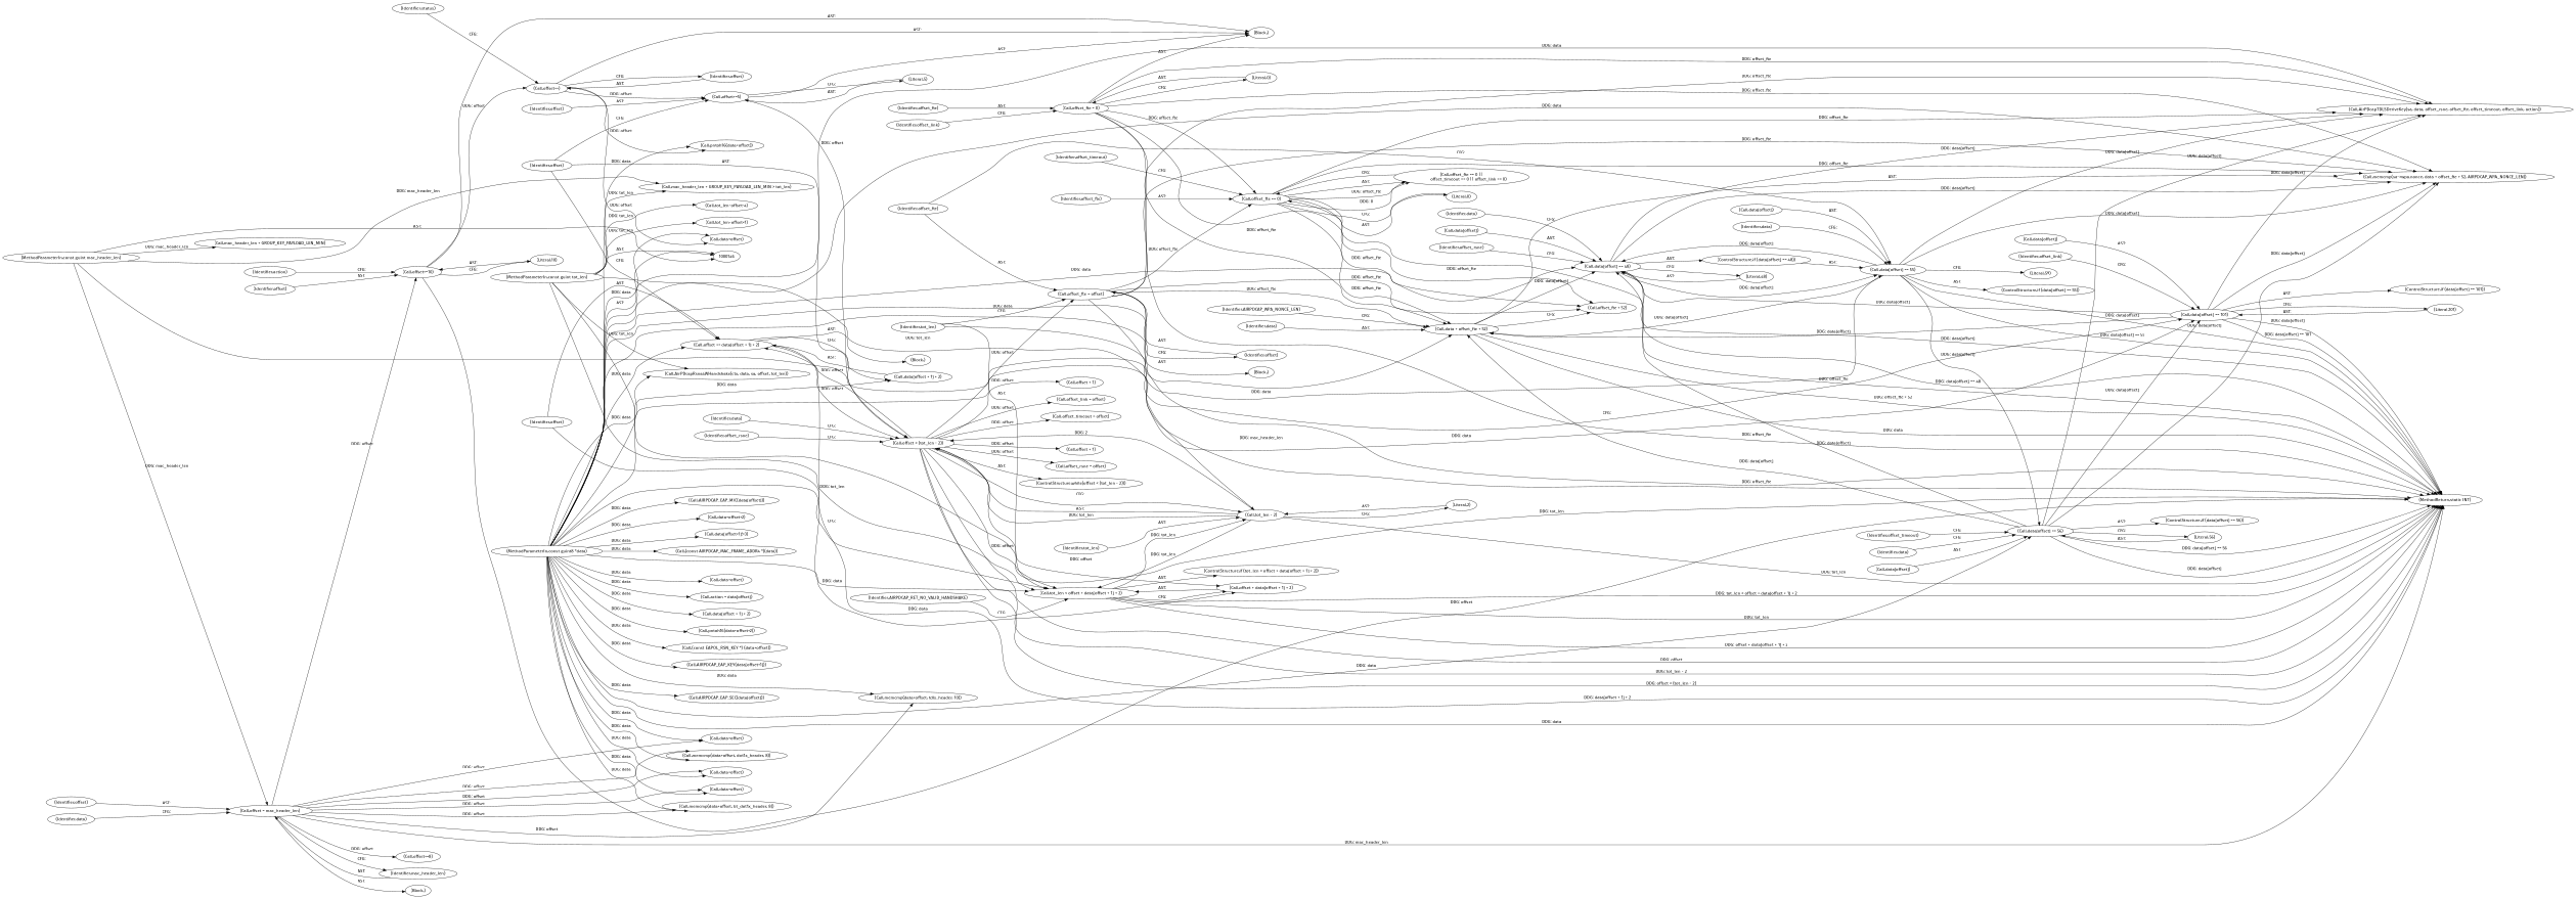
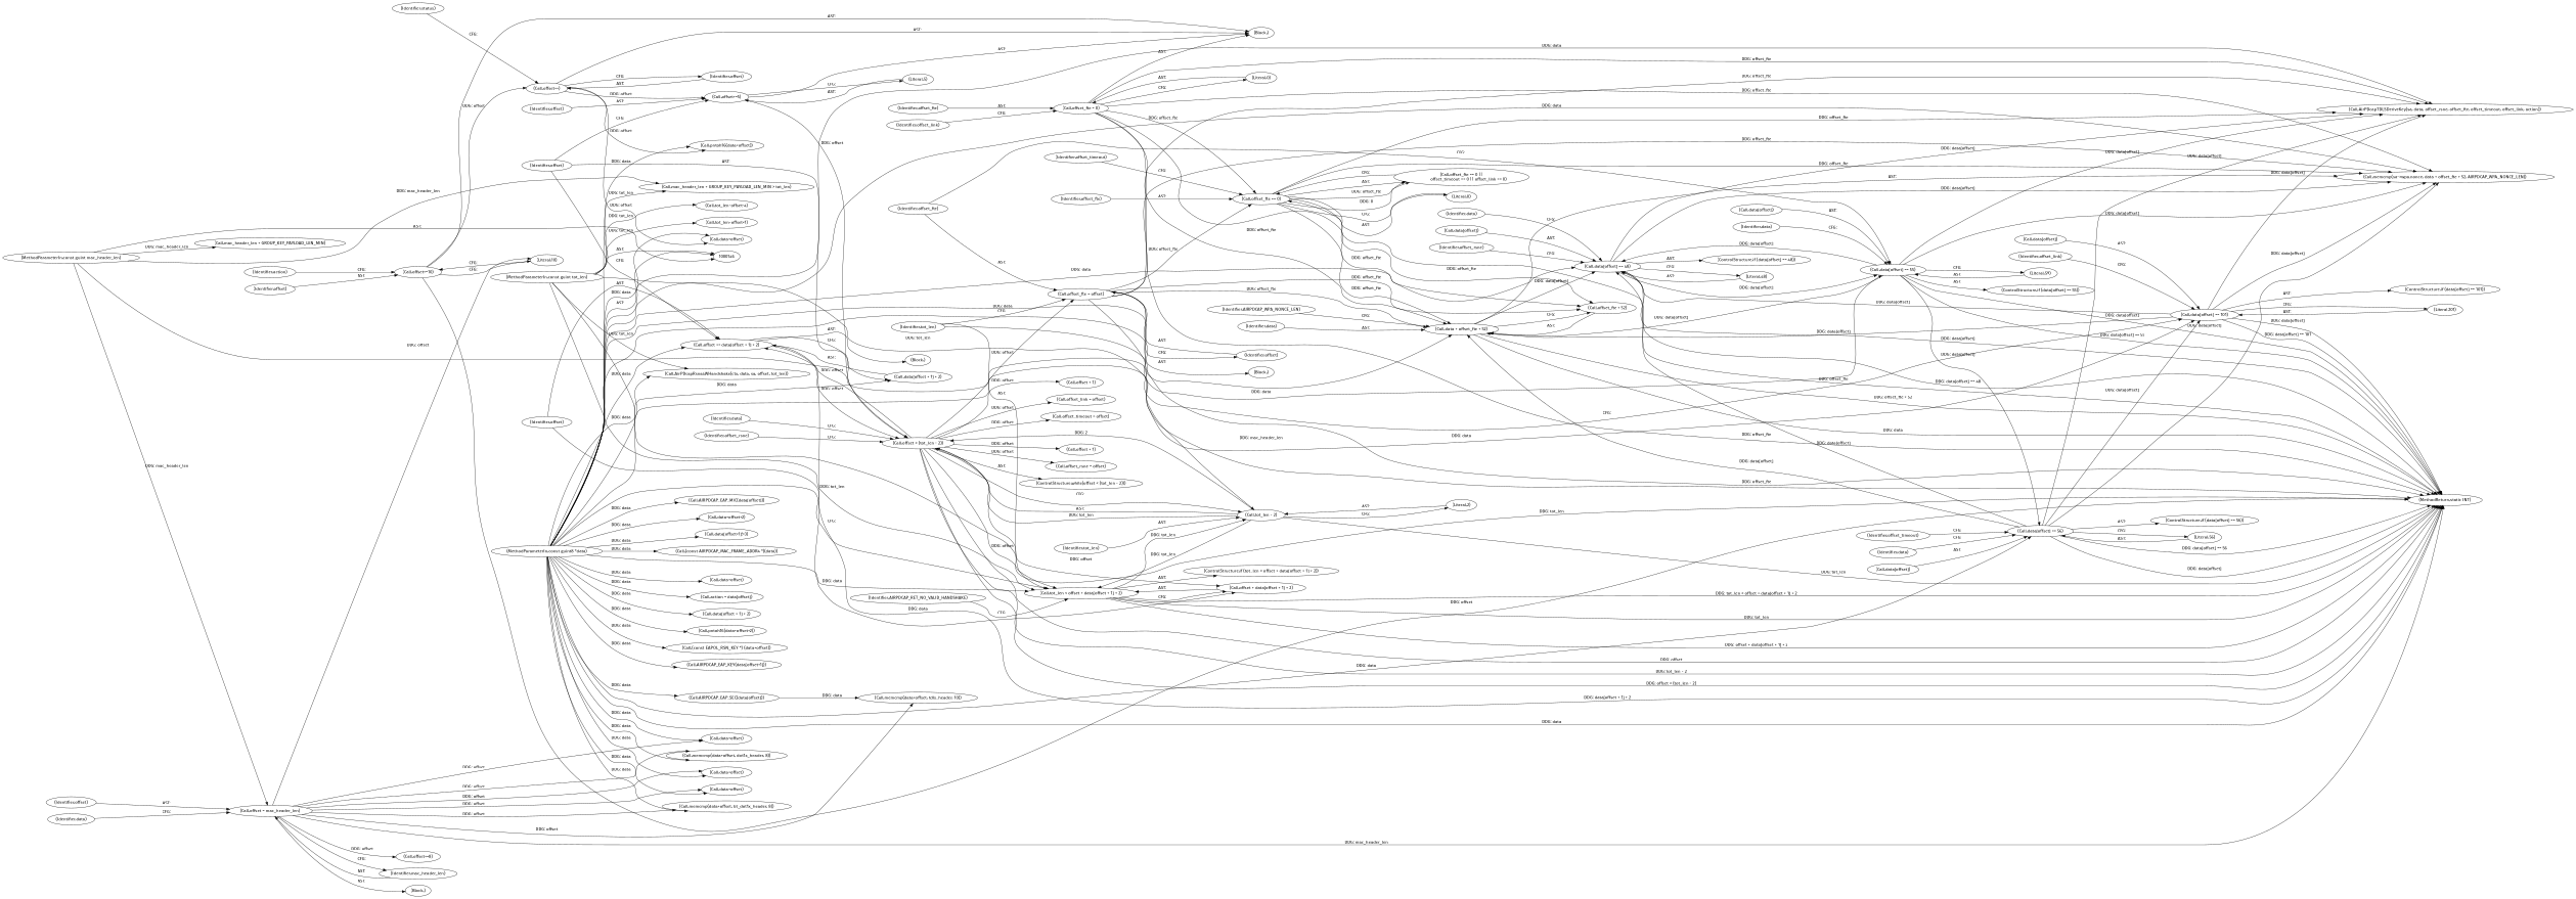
  digraph {
    fontname="Fira Sans"
    rankdir=LR
    node [fontname="Fira Sans"]
    edge [fontname="Fira Sans"]
    n1 [label="(Call,data + offset_fte + 52)"]
    n2 [label="(MethodReturn,static INT)"]
    n3 [label="(Call,offset_fte + 52)"]
    n4 [label="(Call,memcmp(sa->wpa.nonce, data + offset_fte + 52, AIRPDCAP_WPA_NONCE_LEN))"]
    n5 [label="(Call,data[offset] == 48)"]
    n6 [label="(Call,data[offset] == 56)"]
    n7 [label="(Call,data[offset] == 101)"]
    n8 [label="(ControlStructure,if (data[offset] == 56))"]
    n9 [label="(Literal,56)"]
    n10 [label="(Call,AirPDcapTDLSDeriveKey(sa, data, offset_rsne, offset_fte, offset_timeout, offset_link, action))"]
    n11 [label="(Call,data[offset] == 55)"]
    n12 [label="(ControlStructure,if (data[offset] == 48))"]
    n13 [label="(Literal,48)"]
    n14 [label="(ControlStructure,if (data[offset] == 101))"]
    n15 [label="(Literal,101)"]
    n16 [label="(Literal,59)"]
    n17 [label="(ControlStructure,if (data[offset] == 55))"]
    n18 [label="(MethodParameterIn,const guint8 *data)"]
    n19 [label="(Call,offset += data[offset + 1] + 2)"]
    n20 [label="(Call,tot_len < offset + data[offset + 1] + 2)"]
    n21 [label="(Call,data+offset+2)"]
    n22 [label="(Call,data[offset+1]!=3)"]
    n23 [label="(Call,(const AIRPDCAP_MAC_FRAME_ADDR4 *)(data))"]
    n24 [label="(Call,data+offset)"]
    n25 [label="(Call,data+offset)"]
    n26 [label="(Call,data[offset + 1] + 2)"]
    n27 [label="(Call,action = data[offset])"]
    n28 [label="(Call,data[offset + 1] + 2)"]
    n29 [label="(Call,pntoh16(data+offset+2))"]
    n30 [label="(Call,memcmp(data+offset, bt_dot1x_header, 8))"]
    n31 [label="(Call,memcmp(data+offset, dot1x_header, 8))"]
    n32 [label="(Call,offset + data[offset + 1] + 2)"]
    n33 [label="(Call,AIRPDCAP_EAP_SEC(data[offset]))"]
    n34 [label="(Call,memcmp(data+offset, tdls_header, 10))"]
    n35 [label="(Call,data+offset)"]
    n36 [label="(Call,(const EAPOL_RSN_KEY *) (data+offset))"]
    n37 [label="(Call,pntoh16(data+offset))"]
    n38 [label="(Call,AIRPDCAP_EAP_KEY(data[offset+1]))"]
    n39 [label="(Call,data+offset)"]
    n40 [label="(Call,AIRPDCAP_EAP_MIC(data[offset]))"]
    n41 [label="(Call,data+offset)"]
    n42 [label="(Call,AirPDcapRsna4WHandshake(ctx, data, sa, offset, tot_len))"]
    1000146
    n44 [label="(Call,offset < (tot_len - 2))"]
    n45 [label="(Block,)"]
    n46 [label="(Call,tot_len - 2)"]
    n47 [label="(ControlStructure,if (tot_len < offset + data[offset + 1] + 2))"]
    n48 [label="(Call,offset_fte == 0)"]
    n49 [label="(Call,offset_fte == 0 ||\n            offset_timeout == 0 || offset_link == 0)"]
    n50 [label="(Literal,0)"]
    n51 [label="(Call,offset_fte = 0)"]
    n52 [label="(Block,)"]
    n53 [label="(Literal,0)"]
    n54 [label="(Call,offset_fte = offset)"]
    n55 [label="(Identifier,offset)"]
    n56 [label="(Block,)"]
    n57 [label="(Call,offset_timeout = offset)"]
    n58 [label="(Call,offset + 1)"]
    n59 [label="(Call,offset_rsne = offset)"]
    n60 [label="(ControlStructure,while(offset < (tot_len - 2)))"]
    n61 [label="(Call,offset + 1)"]
    n62 [label="(Call,offset_link = offset)"]
    n63 [label="(Literal,2)"]
    n64 [label="(Call,offset+=5)"]
    n65 [label="(Literal,5)"]
    n66 [label="(Call,offset++)"]
    n67 [label="(Identifier,offset)"]
    n68 [label="(Call,offset+=10)"]
    n69 [label="(Literal,10)"]
    n70 [label="(Call,offset = mac_header_len)"]
    n71 [label="(Call,offset+=8)"]
    n72 [label="(Identifier,mac_header_len)"]
    n73 [label="(Block,)"]
    n74 [label="(MethodParameterIn,const guint mac_header_len)"]
    n75 [label="(Call,mac_header_len + GROUP_KEY_PAYLOAD_LEN_MIN > tot_len)"]
    n76 [label="(Call,mac_header_len + GROUP_KEY_PAYLOAD_LEN_MIN)"]
    n77 [label="(MethodParameterIn,const guint tot_len)"]
    n78 [label="(Call,tot_len-offset+1)"]
    n79 [label="(Call,tot_len-offset-4)"]
    n80 [label="(Identifier,offset_fte)"]
    n81 [label="(Identifier,data)"]
    n82 [label="(Call,data[offset])"]
    n83 [label="(Identifier,offset)"]
    n84 [label="(Identifier,AIRPDCAP_RET_NO_VALID_HANDSHAKE)"]
    n85 [label="(Identifier,offset_timeout)"]
    n86 [label="(Identifier,offset)"]
    n87 [label="(Identifier,offset_link)"]
    n88 [label="(Identifier,offset_rsne)"]
    n89 [label="(Identifier,action)"]
    n90 [label="(Identifier,offset_fte)"]
    n91 [label="(Identifier,data)"]
    n92 [label="(Identifier,data)"]
    n93 [label="(Identifier,offset)"]
    n94 [label="(Identifier,tot_len)"]
    n95 [label="(Identifier,tot_len)"]
    n96 [label="(Identifier,AIRPDCAP_WPA_NONCE_LEN)"]
    n97 [label="(Identifier,offset_link)"]
    n98 [label="(Identifier,data)"]
    n99 [label="(Identifier,data)"]
    n100 [label="(Identifier,data)"]
    n101 [label="(Identifier,offset)"]
    n102 [label="(Identifier,offset_timeout)"]
    n103 [label="(Identifier,status)"]
    n104 [label="(Call,data[offset])"]
    n105 [label="(Identifier,offset)"]
    n106 [label="(Call,data[offset])"]
    n107 [label="(Call,data[offset])"]
    n108 [label="(Identifier,offset_rsne)"]
    n109 [label="(Identifier,offset_fte)"]
    n1 -> n2 [label="DDG: offset_fte + 52"]
    n1 -> n2 [label="DDG: data"]
    n1 -> n3 [label="CFG: "]
    n1 -> n4 [label="AST: "]
    n1 -> n5 [label="DDG: data[offset]"]
+   n3 -> n1 [label="AST: "]
    n5 -> n2 [label="DDG: data[offset]"]
    n5 -> n2 [label="DDG: data[offset] == 48"]
    n5 -> n4 [label="DDG: data[offset]"]
    n5 -> n10 [label="DDG: data[offset]"]
    n5 -> n11 [label="DDG: data[offset]"]
    n5 -> n12 [label="AST: "]
    n5 -> n13 [label="CFG: "]
    n6 -> n1 [label="DDG: data[offset]"]
    n6 -> n2 [label="DDG: data[offset]"]
    n6 -> n2 [label="DDG: data[offset] == 56"]
    n6 -> n4 [label="DDG: data[offset]"]
    n6 -> n5 [label="DDG: data[offset]"]
    n6 -> n7 [label="DDG: data[offset]"]
    n6 -> n8 [label="AST: "]
    n6 -> n9 [label="CFG: "]
    n6 -> n10 [label="DDG: data[offset]"]
    n7 -> n1 [label="DDG: data[offset]"]
    n7 -> n2 [label="DDG: data[offset] == 101"]
    n7 -> n2 [label="DDG: data[offset]"]
    n7 -> n4 [label="DDG: data[offset]"]
    n7 -> n5 [label="DDG: data[offset]"]
    n7 -> n10 [label="DDG: data[offset]"]
    n7 -> n14 [label="AST: "]
    n7 -> n15 [label="CFG: "]
    n9 -> n6 [label="AST: "]
    n11 -> n1 [label="DDG: data[offset]"]
    n11 -> n2 [label="DDG: data[offset]"]
    n11 -> n2 [label="DDG: data[offset] == 55"]
    n11 -> n4 [label="DDG: data[offset]"]
    n11 -> n5 [label="DDG: data[offset]"]
    n11 -> n6 [label="DDG: data[offset]"]
    n11 -> n10 [label="DDG: data[offset]"]
    n11 -> n16 [label="CFG: "]
    n11 -> n17 [label="AST: "]
    n13 -> n5 [label="AST: "]
    n15 -> n7 [label="AST: "]
-   n12 -> n11 [label="AST: "]
+   n16 -> n11 [label="AST: "]
    n18 -> n1 [label="DDG: data"]
    n18 -> n2 [label="DDG: data"]
    n18 -> n4 [label="DDG: data"]
    n18 -> n5 [label="DDG: data"]
    n18 -> n6 [label="DDG: data"]
    n18 -> n7 [label="DDG: data"]
    n18 -> n10 [label="DDG: data"]
    n18 -> n11 [label="DDG: data"]
    n18 -> n19 [label="DDG: data"]
    n18 -> n20 [label="DDG: data"]
    n18 -> n21 [label="DDG: data"]
    n18 -> n22 [label="DDG: data"]
    n18 -> n23 [label="DDG: data"]
    n18 -> n24 [label="DDG: data"]
    n18 -> n25 [label="DDG: data"]
    n18 -> n26 [label="DDG: data"]
    n18 -> n27 [label="DDG: data"]
    n18 -> n28 [label="DDG: data"]
    n18 -> n29 [label="DDG: data"]
    n18 -> n30 [label="DDG: data"]
    n18 -> n31 [label="DDG: data"]
    n18 -> n32 [label="DDG: data"]
    n18 -> n33 [label="DDG: data"]
-   n18 -> n34 [label="DDG: data"]
+   n33 -> n34 [label="DDG: data"]
    n18 -> n35 [label="DDG: data"]
    n18 -> n36 [label="DDG: data"]
    n18 -> n37 [label="DDG: data"]
    n18 -> n38 [label="DDG: data"]
    n18 -> n39 [label="DDG: data"]
    n18 -> n40 [label="DDG: data"]
    n18 -> n41 [label="DDG: data"]
    n18 -> n42 [label="DDG: data"]
    n18 -> 1000146 [label="AST: "]
    n19 -> n2 [label="DDG: data[offset + 1] + 2"]
    n19 -> n26 [label="CFG: "]
    n19 -> n44 [label="DDG: offset"]
    n19 -> n45 [label="AST: "]
    n20 -> n2 [label="DDG: tot_len < offset + data[offset + 1] + 2"]
    n20 -> n2 [label="DDG: tot_len"]
    n20 -> n2 [label="DDG: offset + data[offset + 1] + 2"]
    n20 -> n32 [label="CFG: "]
    n20 -> n46 [label="DDG: tot_len"]
    n20 -> n47 [label="AST: "]
    n26 -> n19 [label="AST: "]
    n32 -> n20 [label="AST: "]
    n44 -> n2 [label="DDG: offset"]
    n44 -> n2 [label="DDG: tot_len - 2"]
    n44 -> n2 [label="DDG: offset < (tot_len - 2)"]
    n44 -> n19 [label="DDG: offset"]
    n44 -> n20 [label="DDG: offset"]
    n44 -> n32 [label="DDG: offset"]
    n44 -> n46 [label="CFG: "]
    n44 -> n54 [label="DDG: offset"]
    n44 -> n57 [label="DDG: offset"]
    n44 -> n58 [label="DDG: offset"]
    n44 -> n59 [label="DDG: offset"]
    n44 -> n60 [label="AST: "]
    n44 -> n61 [label="DDG: offset"]
    n44 -> n62 [label="DDG: offset"]
    n46 -> n2 [label="DDG: tot_len"]
    n46 -> n20 [label="DDG: tot_len"]
    n46 -> n44 [label="AST: "]
    n46 -> n44 [label="DDG: tot_len"]
    n46 -> n44 [label="DDG: 2"]
    n46 -> n63 [label="CFG: "]
    n48 -> n1 [label="DDG: offset_fte"]
    n48 -> n2 [label="DDG: offset_fte"]
    n48 -> n3 [label="DDG: offset_fte"]
    n48 -> n4 [label="DDG: offset_fte"]
    n48 -> n10 [label="DDG: offset_fte"]
    n48 -> n49 [label="AST: "]
    n48 -> n49 [label="DDG: offset_fte"]
    n48 -> n49 [label="DDG: 0"]
    n48 -> n50 [label="CFG: "]
    n49 -> n48 [label="CFG: "]
    n50 -> n48 [label="AST: "]
    n51 -> n1 [label="DDG: offset_fte"]
    n51 -> n2 [label="DDG: offset_fte"]
    n51 -> n3 [label="DDG: offset_fte"]
    n51 -> n4 [label="DDG: offset_fte"]
    n51 -> n10 [label="DDG: offset_fte"]
    n51 -> n48 [label="DDG: offset_fte"]
    n51 -> n52 [label="AST: "]
    n51 -> n53 [label="CFG: "]
    n53 -> n51 [label="AST: "]
    n54 -> n1 [label="DDG: offset_fte"]
    n54 -> n2 [label="DDG: offset_fte"]
    n54 -> n3 [label="DDG: offset_fte"]
    n54 -> n4 [label="DDG: offset_fte"]
    n54 -> n10 [label="DDG: offset_fte"]
    n54 -> n48 [label="DDG: offset_fte"]
    n54 -> n55 [label="CFG: "]
    n54 -> n56 [label="AST: "]
    n55 -> n54 [label="AST: "]
    n63 -> n46 [label="AST: "]
    n64 -> n44 [label="DDG: offset"]
    n64 -> n52 [label="AST: "]
    n64 -> n65 [label="CFG: "]
    n65 -> n64 [label="AST: "]
    n66 -> n37 [label="DDG: offset"]
    n66 -> n41 [label="DDG: offset"]
    n66 -> n52 [label="AST: "]
    n66 -> n64 [label="DDG: offset"]
    n66 -> n67 [label="CFG: "]
    n67 -> n66 [label="AST: "]
    n68 -> n2 [label="DDG: offset"]
    n68 -> n52 [label="AST: "]
    n68 -> n66 [label="DDG: offset"]
    n68 -> n69 [label="CFG: "]
-   n69 -> n68 [label="AST: "]
+   n69 -> n68 [label="CFG: "]
    n70 -> n2 [label="DDG: mac_header_len"]
    n70 -> n24 [label="DDG: offset"]
    n70 -> n30 [label="DDG: offset"]
    n70 -> n31 [label="DDG: offset"]
    n70 -> n34 [label="DDG: offset"]
    n70 -> n35 [label="DDG: offset"]
    n70 -> n39 [label="DDG: offset"]
-   n70 -> n68 [label="DDG: offset"]
+   n70 -> n69 [label="DDG: offset"]
    n70 -> n71 [label="DDG: offset"]
    n70 -> n72 [label="CFG: "]
    n70 -> n73 [label="AST: "]
    n72 -> n70 [label="AST: "]
    n74 -> n2 [label="DDG: mac_header_len"]
    n74 -> 1000146 [label="AST: "]
    n74 -> n70 [label="DDG: mac_header_len"]
    n74 -> n75 [label="DDG: mac_header_len"]
    n74 -> n76 [label="DDG: mac_header_len"]
    n77 -> n2 [label="DDG: tot_len"]
    n77 -> n20 [label="DDG: tot_len"]
    n77 -> n42 [label="DDG: tot_len"]
    n77 -> 1000146 [label="AST: "]
    n77 -> n46 [label="DDG: tot_len"]
    n77 -> n75 [label="DDG: tot_len"]
    n77 -> n78 [label="DDG: tot_len"]
    n77 -> n79 [label="DDG: tot_len"]
    n80 -> n11 [label="CFG: "]
    n80 -> n54 [label="AST: "]
    n81 -> n70 [label="CFG: "]
    n82 -> n11 [label="AST: "]
    n83 -> n70 [label="AST: "]
    n84 -> n20 [label="CFG: "]
    n85 -> n6 [label="CFG: "]
    n86 -> n68 [label="AST: "]
    n87 -> n7 [label="CFG: "]
    n88 -> n44 [label="CFG: "]
    n89 -> n68 [label="CFG: "]
    n90 -> n48 [label="AST: "]
    n91 -> n5 [label="CFG: "]
    n92 -> n6 [label="CFG: "]
    n93 -> n64 [label="AST: "]
    n94 -> n7 [label="CFG: "]
    n94 -> n20 [label="AST: "]
    n94 -> n54 [label="CFG: "]
    n95 -> n46 [label="AST: "]
    n96 -> n1 [label="CFG: "]
    n97 -> n51 [label="CFG: "]
    n98 -> n11 [label="CFG: "]
    n99 -> n1 [label="AST: "]
    n100 -> n44 [label="CFG: "]
    n101 -> n19 [label="CFG: "]
    n101 -> n44 [label="AST: "]
    n101 -> n64 [label="CFG: "]
    n102 -> n48 [label="CFG: "]
    n103 -> n66 [label="CFG: "]
    n104 -> n6 [label="AST: "]
    n105 -> n19 [label="AST: "]
    n105 -> n20 [label="CFG: "]
    n106 -> n5 [label="AST: "]
    n107 -> n7 [label="AST: "]
    n108 -> n5 [label="CFG: "]
    n109 -> n51 [label="AST: "]
  }
